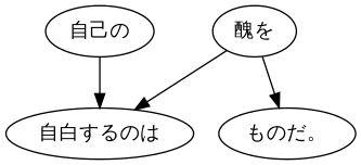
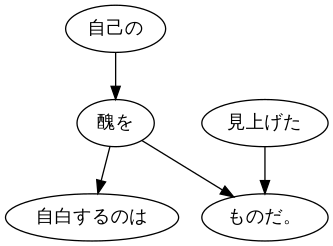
  digraph {
    n1 [label="自己の"]
    n2 [label="醜を"]
    n3 [label="自白するのは"]
    n4 [label="ものだ。"]
-   n1 -> n3
+   n5 [label="見上げた"]
+   n1 -> n2
    n2 -> n3
    n2 -> n4
+   n5 -> n4
  }
